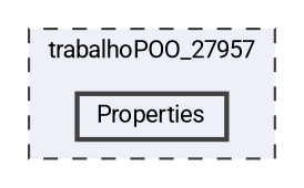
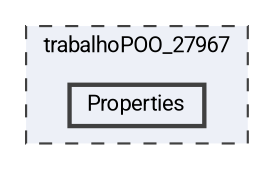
  digraph {
    compound=true
    fontname=Roboto
    n1 [color=grey25 fillcolor="#edf0f7" fontname=Roboto fontsize=10 height=0.2 label=Properties shape=box style="filled,bold" width=0.4]
    subgraph cluster_1 {
      bgcolor="#edf0f7"
      fontsize=10
-     label=trabalhoPOO_27957
+     label=trabalhoPOO_27967
      pencolor=grey25
      style="filled,dashed"
      n1
    }
  }
